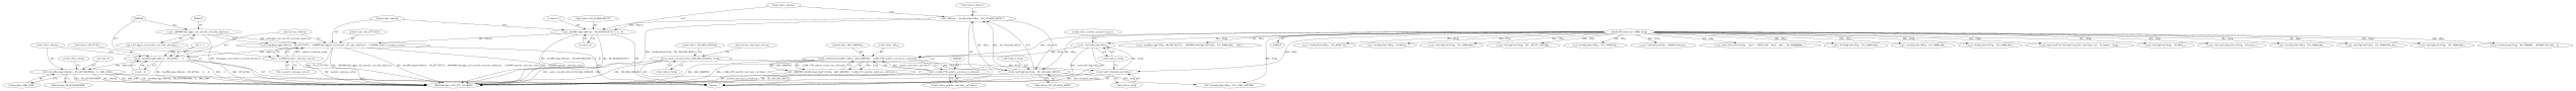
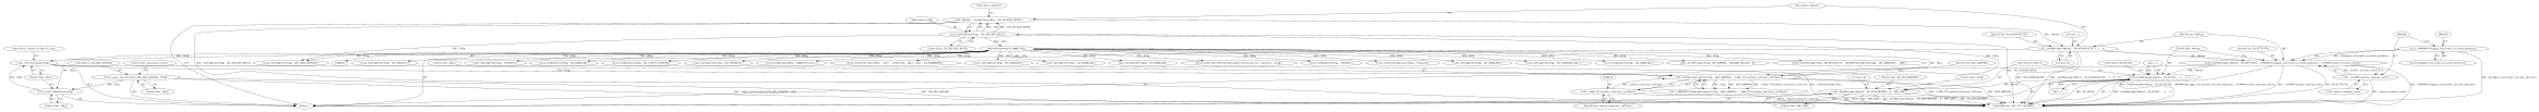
  digraph {
    fontname="IBM Plex Mono"
    node [fontname="IBM Plex Mono"]
    edge [fontname="IBM Plex Mono"]
    n1 [label="(Call,SendMessageA(hNotes, EM_SETTEXTEX, (WPARAM)&friggin_microsoft_unicode_amateurs, (LPARAM)update.release_notes))"]
    n2 [label="(Call,(LPARAM)update.release_notes)"]
    n3 [label="(Call,SendMessage(hNotes, EM_SETSEL, -1, -1))"]
    n4 [label="(MethodReturn,INT_PTR CALLBACK)"]
    n5 [label="(Block,)"]
    n6 [label="(Call,update.release_notes)"]
    n7 [label="(Call,SendMessage(hNotes, EM_SETEVENTMASK, 0, ENM_LINK))"]
    n8 [label="(Call,-1)"]
    n9 [label="(Call,SendMessage(hNotes, EM_AUTOURLDETECT, 1, 0))"]
    n10 [label="(Literal,0)"]
    n11 [label="(Call,hNotes = GetDlgItem(hDlg, IDC_RELEASE_NOTES))"]
    n12 [label="(Call,GetDlgItem(hDlg, IDC_RELEASE_NOTES))"]
    n13 [label="(Call,GetDlgItem(hDlg, IDC_YOUR_VERSION))"]
    n14 [label="(Identifier,IDC_RELEASE_NOTES)"]
    n15 [label="(Call,SetWindowLongPtr(hDlg, GWLP_WNDPROC, (LONG_PTR)update_subclass_callback))"]
    n16 [label="(Call,(LONG_PTR)update_subclass_callback)"]
    n17 [label="(Call,(WNDPROC)SetWindowLongPtr(hDlg, GWLP_WNDPROC, (LONG_PTR)update_subclass_callback))"]
    n18 [label="(Identifier,update_subclass_callback)"]
    n19 [label="(Call,CenterDialog(hDlg))"]
    n20 [label="(Identifier,hDlg)"]
    n21 [label="(Call,SetTitleBarIcon(hDlg))"]
    n22 [label="(Identifier,hDlg)"]
    n23 [label="(Call,apply_localization(IDD_NEW_VERSION, hDlg))"]
    n24 [label="(Identifier,hDlg)"]
    n25 [label="(MethodParameterIn,HWND hDlg)"]
    n26 [label="(Call,GetDlgItem(hDlg, IDC_WEBSITE))"]
    n27 [label="(Call,GetDlgItem(hDlg, IDCANCEL))"]
    n28 [label="(Call,GetDlgItem(hDlg, IDC_DOWNLOAD))"]
    n29 [label="(Call,GetDlgItem(hDlg, IDC_LATEST_VERSION))"]
    n30 [label="(Call,GetDlgItem(hDlg, IDC_PROGRESS))"]
    n31 [label="(Call,EndDialog(hDlg, LOWORD(wParam)))"]
    n32 [label="(Call,ShellExecuteA(hDlg, \"open\", RUFUS_URL, NULL, NULL, SW_SHOWNORMAL))"]
    n33 [label="(Call,GetDlgItem(hDlg, IDC_DOWNLOAD))"]
    n34 [label="(Call,GetDlgItem(hDlg, IDC_DOWNLOAD))"]
    n35 [label="(Call,GetDlgItem(hDlg, IDC_DOWNLOAD))"]
    n36 [label="(Call,DownloadFileThreaded(update.download_url, filepath, hDlg))"]
    n37 [label="(Call,GetDlgItem(hDlg, IDCANCEL))"]
    n38 [label="(Call,ValidateSignature(hDlg, filepath))"]
    n39 [label="(Call,GetDlgItem(hDlg, IDC_DOWNLOAD))"]
    n40 [label="(Call,GetDlgItem(hDlg, IDC_DOWNLOAD_URL))"]
    n41 [label="(Call,GetDlgItem(hDlg, IDC_DOWNLOAD))"]
    n42 [label="(Call,PostMessage(hDlg, WM_COMMAND, (WPARAM)IDCLOSE, 0))"]
    n43 [label="(Call,SendMessage(hDlg, WM_NEXTDLGCTL, (WPARAM)GetDlgItem(hDlg, IDC_DOWNLOAD), TRUE))"]
    1000107
    n45 [label="(Call,(WPARAM)&friggin_microsoft_unicode_amateurs)"]
    n46 [label="(Call,&friggin_microsoft_unicode_amateurs)"]
    n47 [label="(Identifier,ENM_LINK)"]
    n48 [label="(Literal,1)"]
    n49 [label="(Identifier,hNotes)"]
    n50 [label="(Identifier,hDlg)"]
    n51 [label="(Literal,0)"]
    n52 [label="(Identifier,EM_SETTEXTEX)"]
    n53 [label="(Identifier,EM_SETEVENTMASK)"]
    n54 [label="(Identifier,hNotes)"]
    n55 [label="(Identifier,EM_SETSEL)"]
    n56 [label="(Identifier,hNotes)"]
    n57 [label="(Call,-1)"]
    n58 [label="(Identifier,hDlg)"]
    n59 [label="(Identifier,hDlg)"]
    n60 [label="(Identifier,GWLP_WNDPROC)"]
    n61 [label="(Identifier,hNotes)"]
    n62 [label="(Identifier,hNotes)"]
    n63 [label="(Identifier,EM_AUTOURLDETECT)"]
    n64 [label="(Identifier,IDD_NEW_VERSION)"]
    n65 [label="(Identifier,download_status)"]
    n66 [label="(Identifier,update_original_proc)"]
    1000160
    1000176
    1000180
    n1 -> n2 [label="CFG: "]
    n1 -> n3 [label="DDG: hNotes"]
    n1 -> n4 [label="DDG: SendMessageA(hNotes, EM_SETTEXTEX, (WPARAM)&friggin_microsoft_unicode_amateurs, (LPARAM)update.release_notes)"]
    n1 -> n4 [label="DDG: (LPARAM)update.release_notes"]
    n1 -> n4 [label="DDG: EM_SETTEXTEX"]
    n1 -> n4 [label="DDG: (WPARAM)&friggin_microsoft_unicode_amateurs"]
    n1 -> n5 [label="AST: "]
    n2 -> n1 [label="AST: "]
    n2 -> n1 [label="DDG: update.release_notes"]
    n2 -> n4 [label="DDG: update.release_notes"]
    n2 -> n6 [label="CFG: "]
    n3 -> n4 [label="DDG: EM_SETSEL"]
    n3 -> n4 [label="DDG: -1"]
    n3 -> n4 [label="DDG: SendMessage(hNotes, EM_SETSEL, -1, -1)"]
    n3 -> n5 [label="AST: "]
    n3 -> n7 [label="DDG: hNotes"]
    n3 -> n8 [label="CFG: "]
    n6 -> n2 [label="AST: "]
    n7 -> n4 [label="DDG: ENM_LINK"]
    n7 -> n4 [label="DDG: SendMessage(hNotes, EM_SETEVENTMASK, 0, ENM_LINK)"]
    n7 -> n4 [label="DDG: EM_SETEVENTMASK"]
    n7 -> n4 [label="DDG: hNotes"]
    n7 -> n5 [label="AST: "]
    n7 -> n47 [label="CFG: "]
    n8 -> n3 [label="AST: "]
    n8 -> n3 [label="DDG: 1"]
    n9 -> n1 [label="DDG: hNotes"]
    n9 -> n4 [label="DDG: EM_AUTOURLDETECT"]
    n9 -> n4 [label="DDG: SendMessage(hNotes, EM_AUTOURLDETECT, 1, 0)"]
    n9 -> n5 [label="AST: "]
    n9 -> n10 [label="CFG: "]
    n10 -> n9 [label="AST: "]
    n11 -> n4 [label="DDG: GetDlgItem(hDlg, IDC_RELEASE_NOTES)"]
    n11 -> n5 [label="AST: "]
    n11 -> n9 [label="DDG: hNotes"]
    n11 -> n12 [label="CFG: "]
    n12 -> n4 [label="DDG: IDC_RELEASE_NOTES"]
    n12 -> n11 [label="AST: "]
    n12 -> n11 [label="DDG: hDlg"]
    n12 -> n11 [label="DDG: IDC_RELEASE_NOTES"]
    n12 -> n13 [label="DDG: hDlg"]
    n12 -> n14 [label="CFG: "]
    n14 -> n12 [label="AST: "]
    n15 -> n4 [label="DDG: (LONG_PTR)update_subclass_callback"]
    n15 -> n4 [label="DDG: GWLP_WNDPROC"]
    n15 -> n12 [label="DDG: hDlg"]
    n15 -> n16 [label="CFG: "]
    n15 -> n17 [label="AST: "]
    n15 -> n17 [label="DDG: hDlg"]
    n15 -> n17 [label="DDG: GWLP_WNDPROC"]
    n15 -> n17 [label="DDG: (LONG_PTR)update_subclass_callback"]
-   n16 -> n4 [label="DDG: update_subclass_callback"]
+   n16 -> n4 [label="NOTES: update_subclass_callback"]
    n16 -> n15 [label="AST: "]
    n16 -> n15 [label="DDG: update_subclass_callback"]
    n16 -> n18 [label="CFG: "]
    n17 -> n15 [label="CFG: "]
    n18 -> n16 [label="AST: "]
    n19 -> n4 [label="DDG: CenterDialog(hDlg)"]
    n19 -> n5 [label="AST: "]
    n19 -> n15 [label="DDG: hDlg"]
    n19 -> n20 [label="CFG: "]
    n20 -> n19 [label="AST: "]
    n20 -> n21 [label="CFG: "]
-   n21 -> n4 [label="DDG: SetTitleBarIcon(hDlg)"]
    n21 -> n5 [label="AST: "]
    n21 -> n19 [label="DDG: hDlg"]
    n21 -> n22 [label="CFG: "]
    n22 -> n21 [label="AST: "]
    n23 -> n4 [label="DDG: apply_localization(IDD_NEW_VERSION, hDlg)"]
    n23 -> n4 [label="DDG: IDD_NEW_VERSION"]
    n23 -> n5 [label="AST: "]
    n23 -> n21 [label="DDG: hDlg"]
    n23 -> n24 [label="CFG: "]
    n24 -> n23 [label="AST: "]
-   n25 -> n12 [label="DDG: hDlg"]
+   n12 -> n25 [label="DDG: hDlg"]
    n25 -> n13 [label="DDG: hDlg"]
    n25 -> n15 [label="DDG: hDlg"]
    n25 -> n19 [label="DDG: hDlg"]
    n25 -> n21 [label="DDG: hDlg"]
    n25 -> n26 [label="DDG: hDlg"]
    n25 -> n27 [label="DDG: hDlg"]
    n25 -> n28 [label="DDG: hDlg"]
    n25 -> n29 [label="DDG: hDlg"]
    n25 -> n30 [label="DDG: hDlg"]
    n25 -> n31 [label="DDG: hDlg"]
    n25 -> n32 [label="DDG: hDlg"]
    n25 -> n33 [label="DDG: hDlg"]
    n25 -> n34 [label="DDG: hDlg"]
    n25 -> n35 [label="DDG: hDlg"]
    n25 -> n36 [label="DDG: hDlg"]
    n25 -> n37 [label="DDG: hDlg"]
    n25 -> n38 [label="DDG: hDlg"]
    n25 -> n39 [label="DDG: hDlg"]
    n25 -> n40 [label="DDG: hDlg"]
    n25 -> n41 [label="DDG: hDlg"]
    n25 -> n42 [label="DDG: hDlg"]
    n25 -> n43 [label="DDG: hDlg"]
    n25 -> 1000107 [label="AST: "]
    n45 -> n1 [label="AST: "]
    n45 -> n1 [label="DDG: &friggin_microsoft_unicode_amateurs"]
    n45 -> n4 [label="DDG: &friggin_microsoft_unicode_amateurs"]
    n45 -> n46 [label="CFG: "]
    n46 -> n45 [label="AST: "]
    n47 -> n7 [label="AST: "]
    n48 -> n9 [label="AST: "]
    n49 -> n11 [label="AST: "]
    n50 -> n15 [label="AST: "]
    n51 -> n7 [label="AST: "]
    n52 -> n1 [label="AST: "]
-   n7 -> n53 [label="AST: "]
+   n53 -> n7 [label="AST: "]
    n54 -> n1 [label="AST: "]
    n54 -> n9 [label="CFG: "]
    n55 -> n3 [label="AST: "]
    n56 -> n9 [label="AST: "]
    n56 -> n11 [label="CFG: "]
    n57 -> n3 [label="AST: "]
    n57 -> n3 [label="DDG: 1"]
    n58 -> n12 [label="AST: "]
    n59 -> n7 [label="CFG: "]
    n60 -> n15 [label="AST: "]
    n61 -> n3 [label="CFG: "]
    n61 -> n7 [label="AST: "]
    n62 -> n1 [label="CFG: "]
    n62 -> n3 [label="AST: "]
    n63 -> n9 [label="AST: "]
    n64 -> n23 [label="AST: "]
    n65 -> n23 [label="CFG: "]
    n66 -> n19 [label="CFG: "]
    1000160 -> n16 [label="AST: "]
    1000176 -> n45 [label="AST: "]
    1000180 -> n2 [label="AST: "]
    1000180 -> n45 [label="CFG: "]
  }
